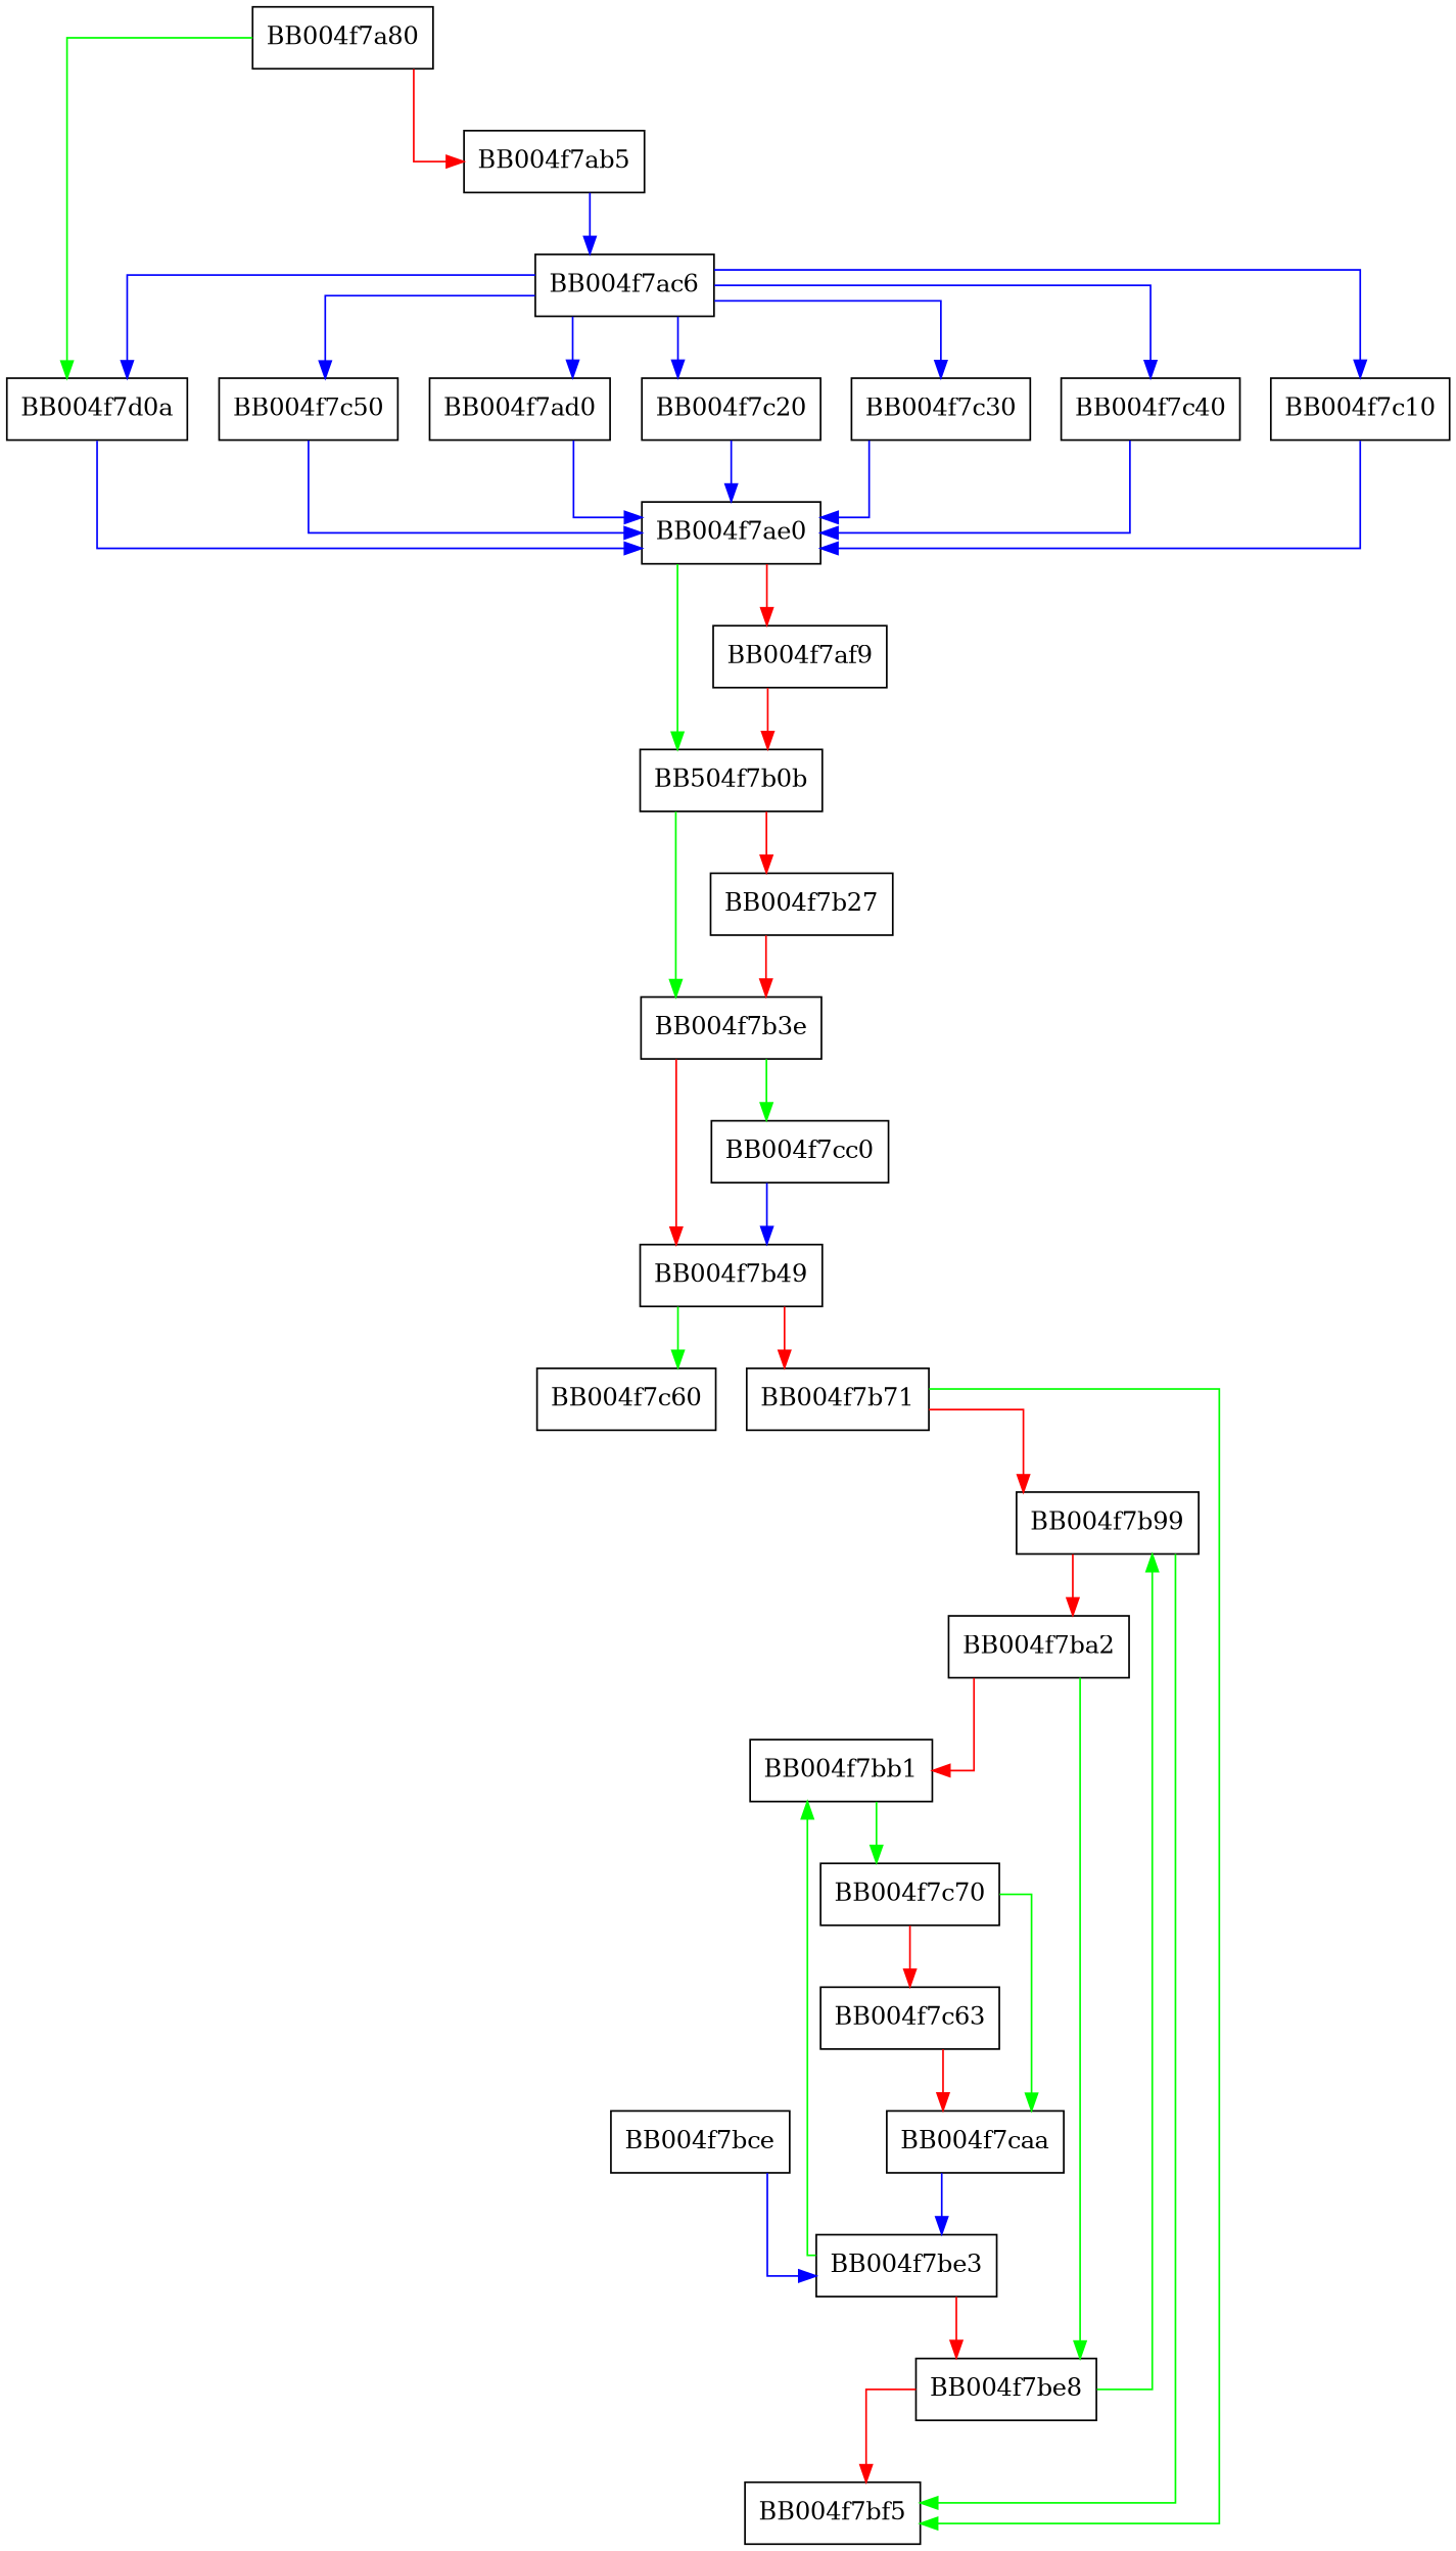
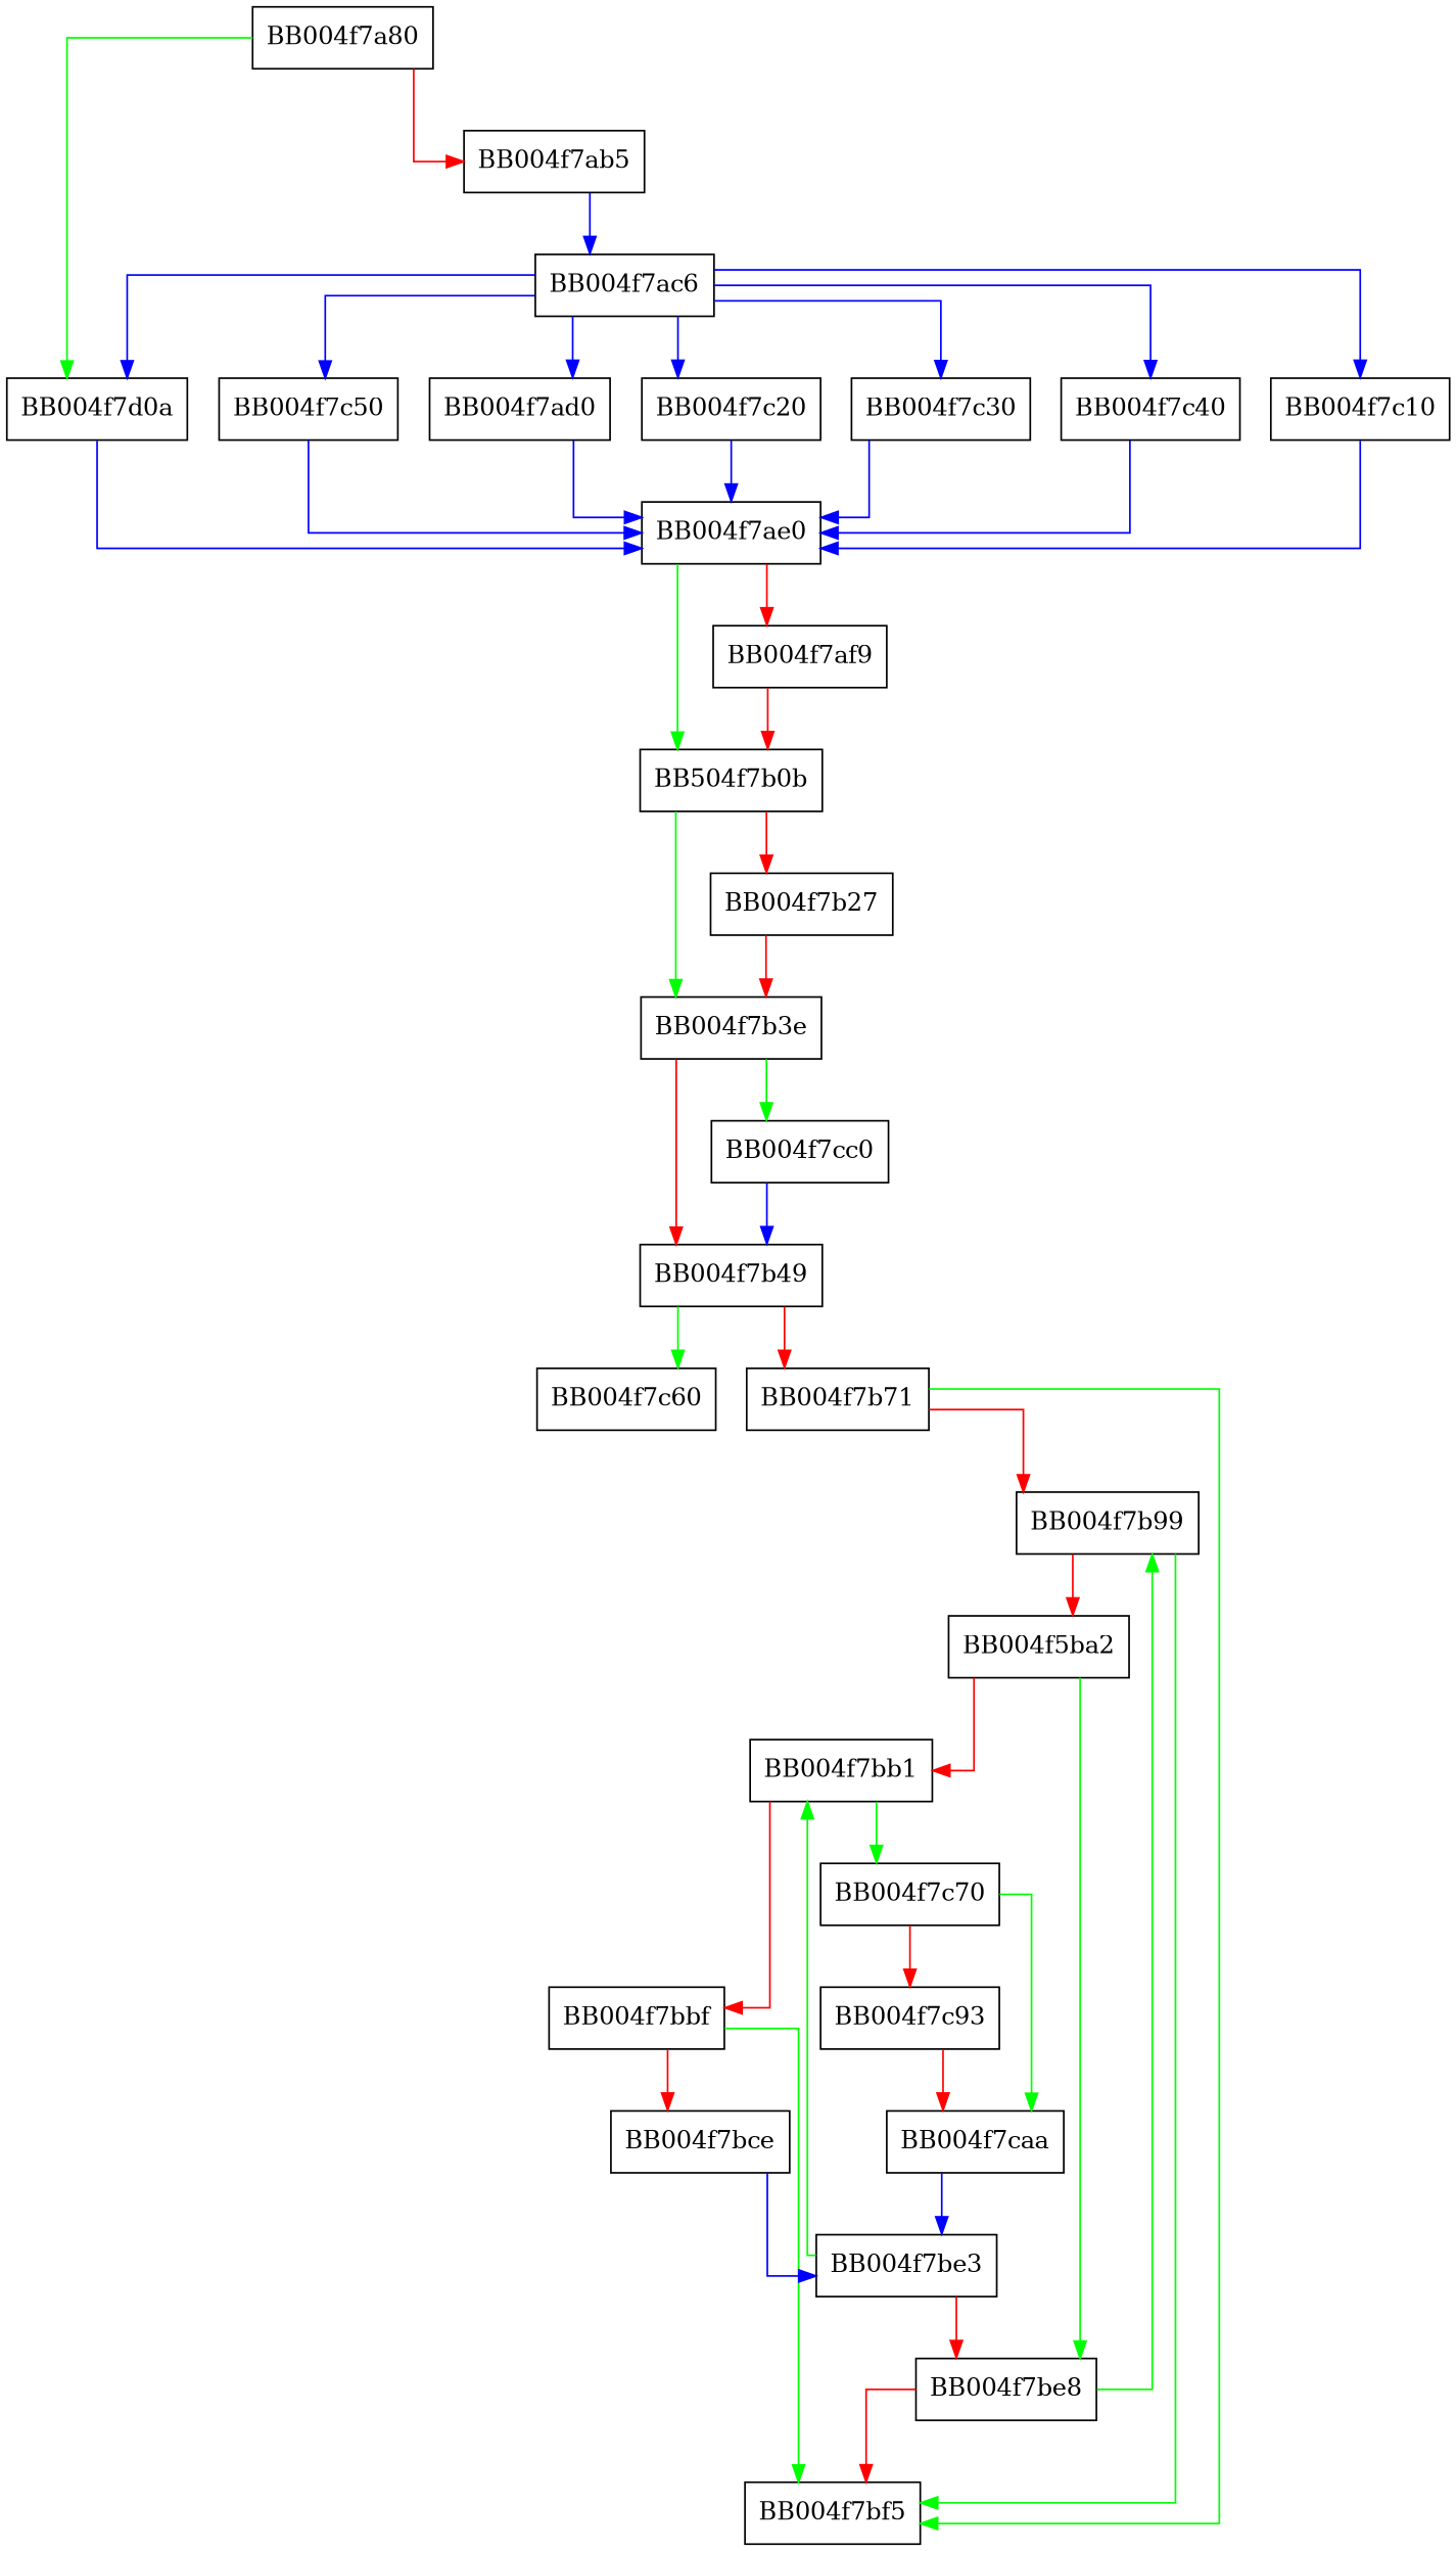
  digraph {
    splines=ortho
    node [shape=box]
    edge [color=blue]
    BB004f7a80
    BB004f7d0a
    BB004f7ab5
    BB004f7ae0
    BB004f7ac6
    n6 [label=BB504f7b0b]
    BB004f7af9
    BB004f7c10
    BB004f7c50
    BB004f7ad0
    BB004f7c20
    BB004f7c30
    BB004f7c40
    BB004f7b3e
    BB004f7b27
    BB004f7cc0
    BB004f7b49
    BB004f7c60
    BB004f7b71
    BB004f7bf5
    BB004f7b99
-   BB004f7ba2
+   BB004f7ba2 [label=BB004f5ba2]
    BB004f7be8
    BB004f7bb1
    BB004f7c70
+   BB004f7bbf
    BB004f7caa
-   BB004f7c93 [label=BB004f7c63]
+   BB004f7c93
    BB004f7bce
    BB004f7be3
    BB004f7a80 -> BB004f7d0a [color=green]
    BB004f7a80 -> BB004f7ab5 [color=red]
    BB004f7d0a -> BB004f7ae0
    BB004f7ab5 -> BB004f7ac6
    BB004f7ae0 -> n6 [color=green]
    BB004f7ae0 -> BB004f7af9 [color=red]
    BB004f7ac6 -> BB004f7d0a
    BB004f7ac6 -> BB004f7c10
    BB004f7ac6 -> BB004f7c50
    BB004f7ac6 -> BB004f7ad0
    BB004f7ac6 -> BB004f7c20
    BB004f7ac6 -> BB004f7c30
    BB004f7ac6 -> BB004f7c40
    n6 -> BB004f7b3e [color=green]
    n6 -> BB004f7b27 [color=red]
    BB004f7af9 -> n6 [color=red]
    BB004f7c10 -> BB004f7ae0
    BB004f7c50 -> BB004f7ae0
    BB004f7ad0 -> BB004f7ae0
    BB004f7c20 -> BB004f7ae0
    BB004f7c30 -> BB004f7ae0
    BB004f7c40 -> BB004f7ae0
    BB004f7b3e -> BB004f7cc0 [color=green]
    BB004f7b3e -> BB004f7b49 [color=red]
    BB004f7b27 -> BB004f7b3e [color=red]
    BB004f7cc0 -> BB004f7b49
    BB004f7b49 -> BB004f7c60 [color=green]
    BB004f7b49 -> BB004f7b71 [color=red]
    BB004f7b71 -> BB004f7bf5 [color=green]
    BB004f7b71 -> BB004f7b99 [color=red]
    BB004f7b99 -> BB004f7bf5 [color=green]
    BB004f7b99 -> BB004f7ba2 [color=red]
    BB004f7ba2 -> BB004f7be8 [color=green]
    BB004f7ba2 -> BB004f7bb1 [color=red]
    BB004f7be8 -> BB004f7bf5 [color=red]
    BB004f7be8 -> BB004f7b99 [color=green]
    BB004f7bb1 -> BB004f7c70 [color=green]
+   BB004f7bb1 -> BB004f7bbf [color=red]
    BB004f7c70 -> BB004f7caa [color=green]
    BB004f7c70 -> BB004f7c93 [color=red]
+   BB004f7bbf -> BB004f7bf5 [color=green]
+   BB004f7bbf -> BB004f7bce [color=red]
    BB004f7caa -> BB004f7be3
    BB004f7c93 -> BB004f7caa [color=red]
    BB004f7bce -> BB004f7be3
    BB004f7be3 -> BB004f7be8 [color=red]
    BB004f7be3 -> BB004f7bb1 [color=green]
  }
